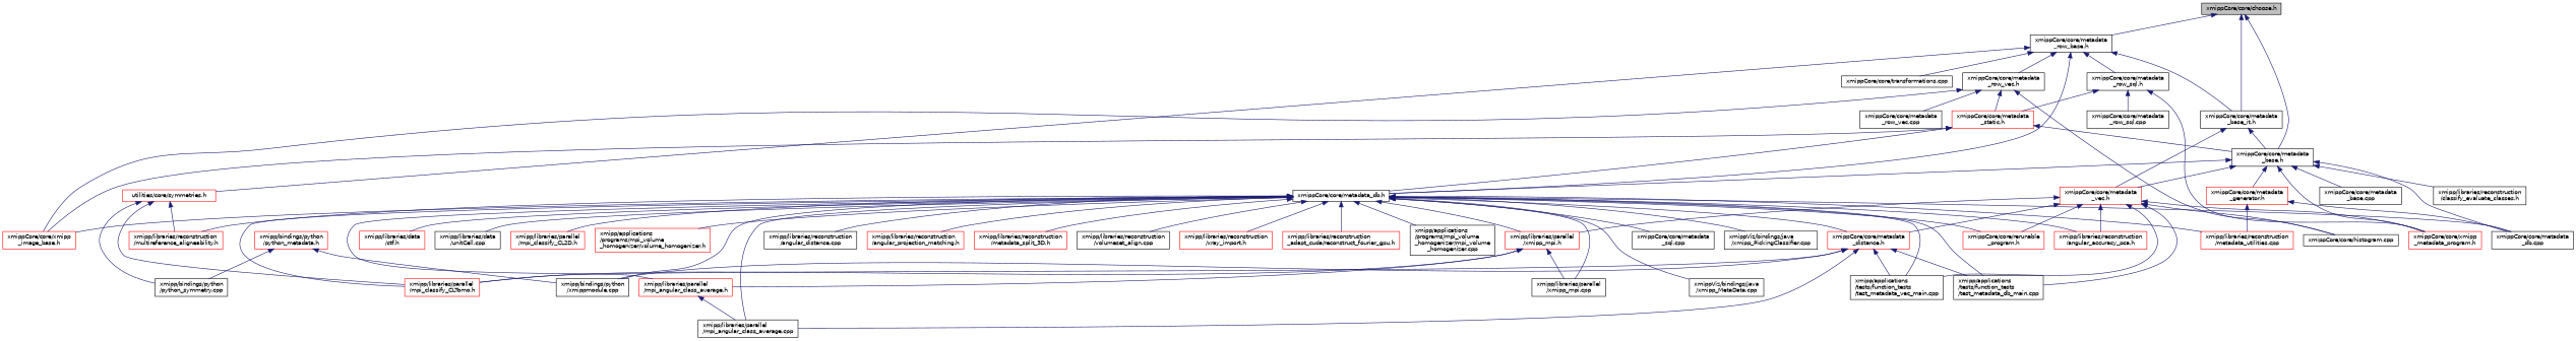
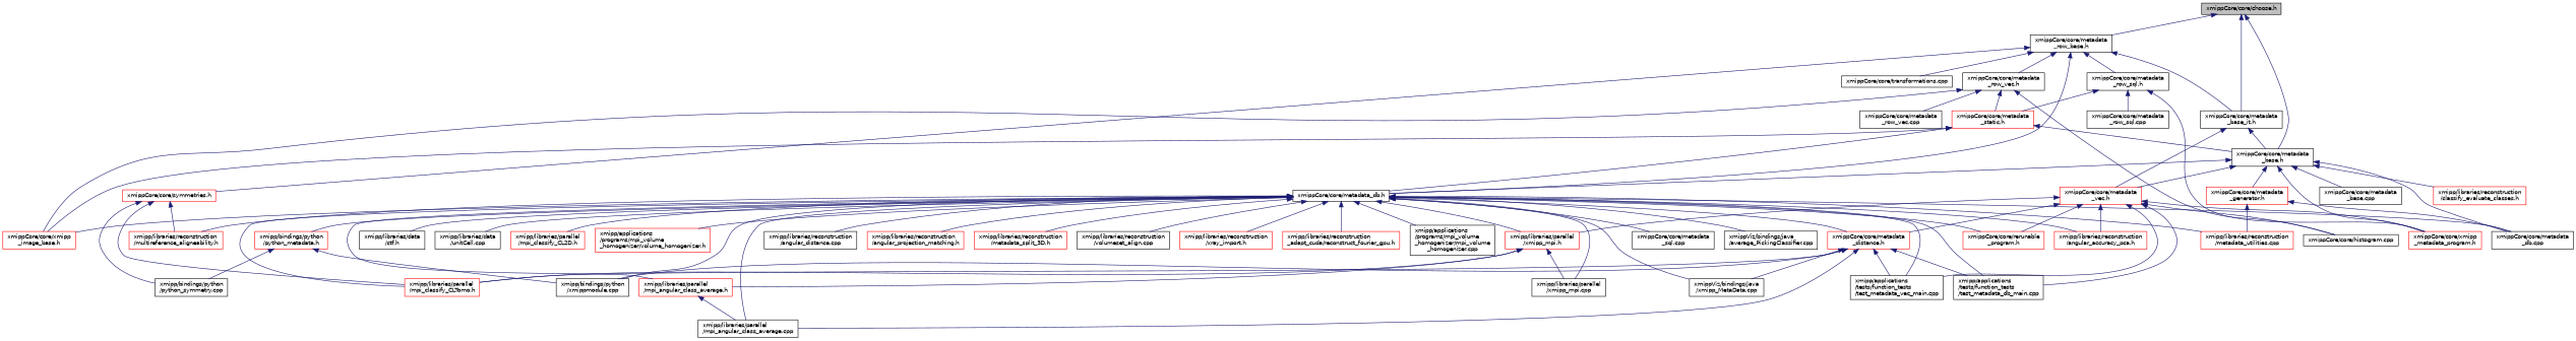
  digraph {
    node [color=black fillcolor=white fontname=Helvetica fontsize=10 shape=record style=filled]
    edge [color=midnightblue dir=back fontname=Helvetica fontsize=10 labelfontname=Helvetica labelfontsize=10 style=solid]
    n1 [fillcolor=grey75 fontcolor=black height=0.2 label="xmippCore/core/choose.h" width=0.4]
    n2 [height=0.2 label="xmippCore/core/metadata\l_row_base.h" width=0.4]
    n3 [height=0.2 label="xmippCore/core/metadata\l_base.h" width=0.4]
    n4 [height=0.2 label="xmippCore/core/metadata\l_base_it.h" width=0.4]
    n5 [height=0.2 label="xmippCore/core/metadata\l_row_vec.h" width=0.4]
    n6 [height=0.2 label="xmippCore/core/metadata_db.h" width=0.4]
-   n7 [color=red height=0.2 label="utilities/core/symmetries.h" width=0.4]
+   n7 [color=red height=0.2 label="xmippCore/core/symmetries.h" width=0.4]
    n8 [height=0.2 label="xmippCore/core/metadata\l_row_sql.h" width=0.4]
    n9 [height=0.2 label="xmippCore/core/transformations.cpp" width=0.4]
-   n10 [height=0.2 label="xmipp/libraries/reconstruction\l/classify_evaluate_classes.h" width=0.4]
+   n10 [color=red height=0.2 label="xmipp/libraries/reconstruction\l/classify_evaluate_classes.h" width=0.4]
    n11 [color=red height=0.2 label="xmippCore/core/metadata\l_vec.h" width=0.4]
    n12 [color=red height=0.2 label="xmippCore/core/xmipp\l_metadata_program.h" width=0.4]
    n13 [height=0.2 label="xmippCore/core/metadata\l_base.cpp" width=0.4]
    n14 [color=red height=0.2 label="xmippCore/core/metadata\l_generator.h" width=0.4]
    n15 [height=0.2 label="xmippCore/core/metadata\l_db.cpp" width=0.4]
    n16 [color=red height=0.2 label="xmippCore/core/xmipp\l_image_base.h" width=0.4]
    n17 [color=red height=0.2 label="xmippCore/core/metadata\l_static.h" width=0.4]
    n18 [height=0.2 label="xmippCore/core/histogram.cpp" width=0.4]
    n19 [height=0.2 label="xmippCore/core/metadata\l_row_vec.cpp" width=0.4]
    n20 [color=red height=0.2 label="xmipp/applications\l/programs/mpi_volume\l_homogenizer/volume_homogenizer.h" width=0.4]
    n21 [height=0.2 label="xmipp/applications\l/programs/mpi_volume\l_homogenizer/mpi_volume\l_homogenizer.cpp" width=0.4]
    n22 [height=0.2 label="xmipp/applications\l/tests/function_tests\l/test_metadata_db_main.cpp" width=0.4]
    n23 [height=0.2 label="xmipp/applications\l/tests/function_tests\l/test_metadata_vec_main.cpp" width=0.4]
    n24 [color=red height=0.2 label="xmipp/bindings/python\l/python_metadata.h" width=0.4]
    n25 [height=0.2 label="xmipp/bindings/python\l/xmippmodule.cpp" width=0.4]
-   n26 [color=red height=0.2 label="xmipp/libraries/data\l/ctf.h" width=0.4]
+   n26 [height=0.2 label="xmipp/libraries/data\l/ctf.h" width=0.4]
    n27 [height=0.2 label="xmipp/libraries/data\l/unitCell.cpp" width=0.4]
    n28 [color=red height=0.2 label="xmipp/libraries/parallel\l/mpi_angular_class_average.h" width=0.4]
    n29 [height=0.2 label="xmipp/libraries/parallel\l/mpi_angular_class_average.cpp" width=0.4]
    n30 [color=red height=0.2 label="xmipp/libraries/parallel\l/mpi_classify_CL2D.h" width=0.4]
    n31 [color=red height=0.2 label="xmipp/libraries/parallel\l/xmipp_mpi.h" width=0.4]
    n32 [color=red height=0.2 label="xmipp/libraries/parallel\l/mpi_classify_CLTomo.h" width=0.4]
    n33 [height=0.2 label="xmipp/libraries/parallel\l/xmipp_mpi.cpp" width=0.4]
    n34 [color=red height=0.2 label="xmipp/libraries/reconstruction\l/angular_accuracy_pca.h" width=0.4]
    n35 [height=0.2 label="xmipp/libraries/reconstruction\l/angular_distance.cpp" width=0.4]
    n36 [color=red height=0.2 label="xmipp/libraries/reconstruction\l/angular_projection_matching.h" width=0.4]
    n37 [color=red height=0.2 label="xmipp/libraries/reconstruction\l/metadata_split_3D.h" width=0.4]
    n38 [color=red height=0.2 label="xmipp/libraries/reconstruction\l/metadata_utilities.cpp" width=0.4]
    n39 [color=red height=0.2 label="xmipp/libraries/reconstruction\l/multireference_aligneability.h" width=0.4]
    n40 [height=0.2 label="xmipp/libraries/reconstruction\l/volumeset_align.cpp" width=0.4]
    n41 [color=red height=0.2 label="xmipp/libraries/reconstruction\l/xray_import.h" width=0.4]
    n42 [color=red height=0.2 label="xmipp/libraries/reconstruction\l_adapt_cuda/reconstruct_fourier_gpu.h" width=0.4]
    n43 [color=red height=0.2 label="xmippCore/core/metadata\l_distance.h" width=0.4]
    n44 [height=0.2 label="xmippViz/bindings/java\l/xmipp_MetaData.cpp" width=0.4]
    n45 [height=0.2 label="xmippCore/core/metadata\l_sql.cpp" width=0.4]
    n46 [color=red height=0.2 label="xmippCore/core/rerunable\l_program.h" width=0.4]
-   n47 [height=0.2 label="xmippViz/bindings/java\l/xmipp_PickingClassifier.cpp" width=0.4]
+   n47 [height=0.2 label="xmippViz/bindings/java\l/average_PickingClassifier.cpp" width=0.4]
    n48 [height=0.2 label="xmipp/bindings/python\l/python_symmetry.cpp" width=0.4]
    n49 [height=0.2 label="xmippCore/core/metadata\l_row_sql.cpp" width=0.4]
    n1 -> n2
    n1 -> n3
    n1 -> n4
    n2 -> n4
    n2 -> n5
    n2 -> n6
    n2 -> n7
    n2 -> n8
    n2 -> n9
    n3 -> n6
    n3 -> n10
    n3 -> n11
    n3 -> n12
    n3 -> n13
    n3 -> n14
    n3 -> n15
    n4 -> n3
    n4 -> n11
    n5 -> n16
    n5 -> n17
    n5 -> n18
    n5 -> n19
    n6 -> n15
    n6 -> n16
    n6 -> n20
    n6 -> n21
    n6 -> n22
    n6 -> n23
+   n6 -> n24
    n6 -> n25
    n6 -> n26
    n6 -> n27
    n6 -> n28
    n6 -> n29
    n6 -> n30
    n6 -> n31
    n6 -> n32
    n6 -> n33
    n6 -> n34
    n6 -> n35
    n6 -> n36
    n6 -> n37
    n6 -> n38
    n6 -> n39
    n6 -> n40
    n6 -> n41
    n6 -> n42
    n6 -> n43
    n6 -> n44
    n6 -> n45
    n6 -> n46
    n6 -> n47
    n7 -> n32
    n7 -> n39
    n7 -> n48
    n8 -> n12
    n8 -> n17
    n8 -> n49
    n11 -> n12
    n11 -> n18
    n11 -> n22
    n11 -> n23
    n11 -> n31
    n11 -> n34
    n11 -> n43
    n11 -> n46
    n14 -> n15
    n14 -> n38
    n17 -> n3
    n17 -> n6
    n17 -> n16
    n24 -> n25
    n24 -> n48
    n28 -> n29
    n31 -> n28
    n31 -> n32
    n31 -> n33
    n43 -> n22
    n43 -> n23
    n43 -> n25
    n43 -> n29
    n43 -> n32
+   n43 -> n44
  }
